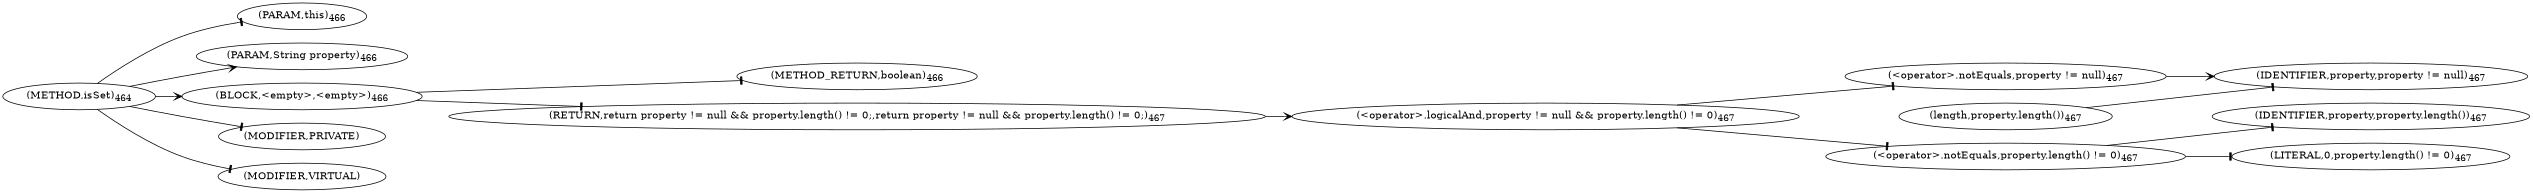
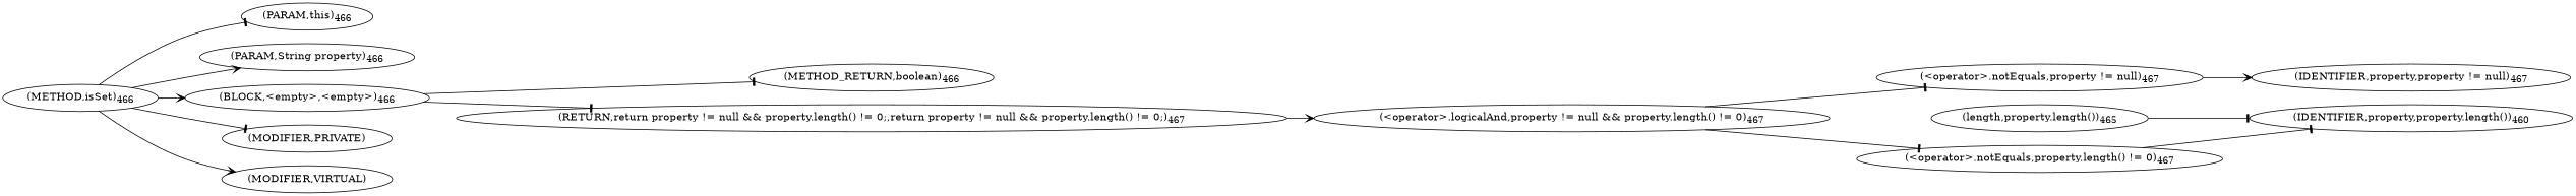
  digraph {
    rankdir=LR
    edge [arrowhead=tee]
-   n1 [label=<(METHOD,isSet)<SUB>464</SUB>>]
+   n1 [label=<(METHOD,isSet)<SUB>466</SUB>>]
    n2 [label=<(PARAM,this)<SUB>466</SUB>>]
    n3 [label=<(PARAM,String property)<SUB>466</SUB>>]
    n4 [label=<(BLOCK,&lt;empty&gt;,&lt;empty&gt;)<SUB>466</SUB>>]
    n5 [label=<(MODIFIER,PRIVATE)>]
    n6 [label=<(MODIFIER,VIRTUAL)>]
    n7 [label=<(METHOD_RETURN,boolean)<SUB>466</SUB>>]
    n8 [label=<(RETURN,return property != null &amp;&amp; property.length() != 0;,return property != null &amp;&amp; property.length() != 0;)<SUB>467</SUB>>]
    n9 [label=<(&lt;operator&gt;.logicalAnd,property != null &amp;&amp; property.length() != 0)<SUB>467</SUB>>]
    n10 [label=<(&lt;operator&gt;.notEquals,property != null)<SUB>467</SUB>>]
    n11 [label=<(&lt;operator&gt;.notEquals,property.length() != 0)<SUB>467</SUB>>]
    n12 [label=<(IDENTIFIER,property,property != null)<SUB>467</SUB>>]
-   n13 [label=<(LITERAL,0,property.length() != 0)<SUB>467</SUB>>]
-   n14 [label=<(IDENTIFIER,property,property.length())<SUB>467</SUB>>]
-   n15 [label=<(length,property.length())<SUB>467</SUB>>]
+   n14 [label=<(IDENTIFIER,property,property.length())<SUB>460</SUB>>]
+   n15 [label=<(length,property.length())<SUB>465</SUB>>]
    n1 -> n2
    n1 -> n3 [arrowhead=vee]
    n1 -> n4 [arrowhead=vee]
    n1 -> n5
-   n1 -> n6
+   n1 -> n6 [arrowhead=vee]
    n4 -> n7
    n4 -> n8
    n8 -> n9 [arrowhead=vee]
    n9 -> n10
    n9 -> n11
    n10 -> n12 [arrowhead=vee]
-   n11 -> n13
    n11 -> n14
-   n15 -> n12
+   n15 -> n14
  }
